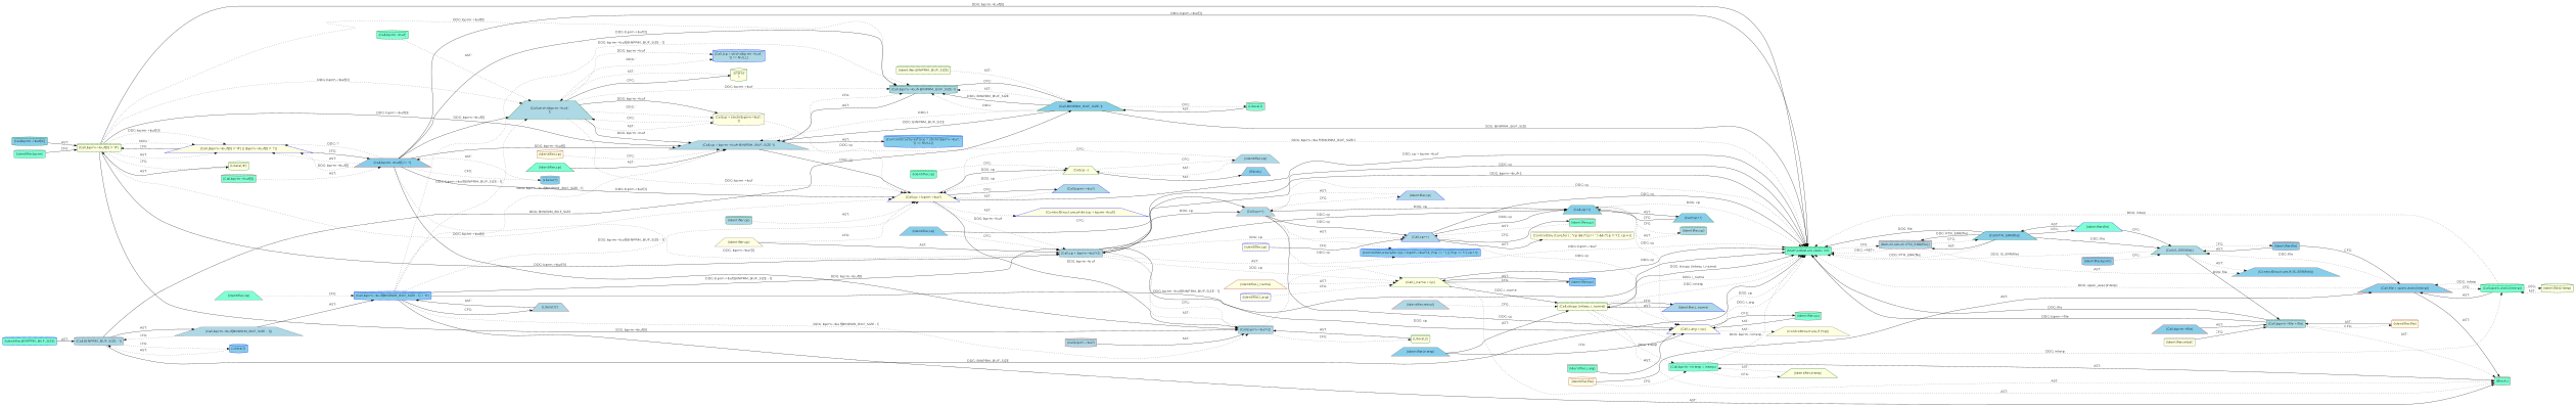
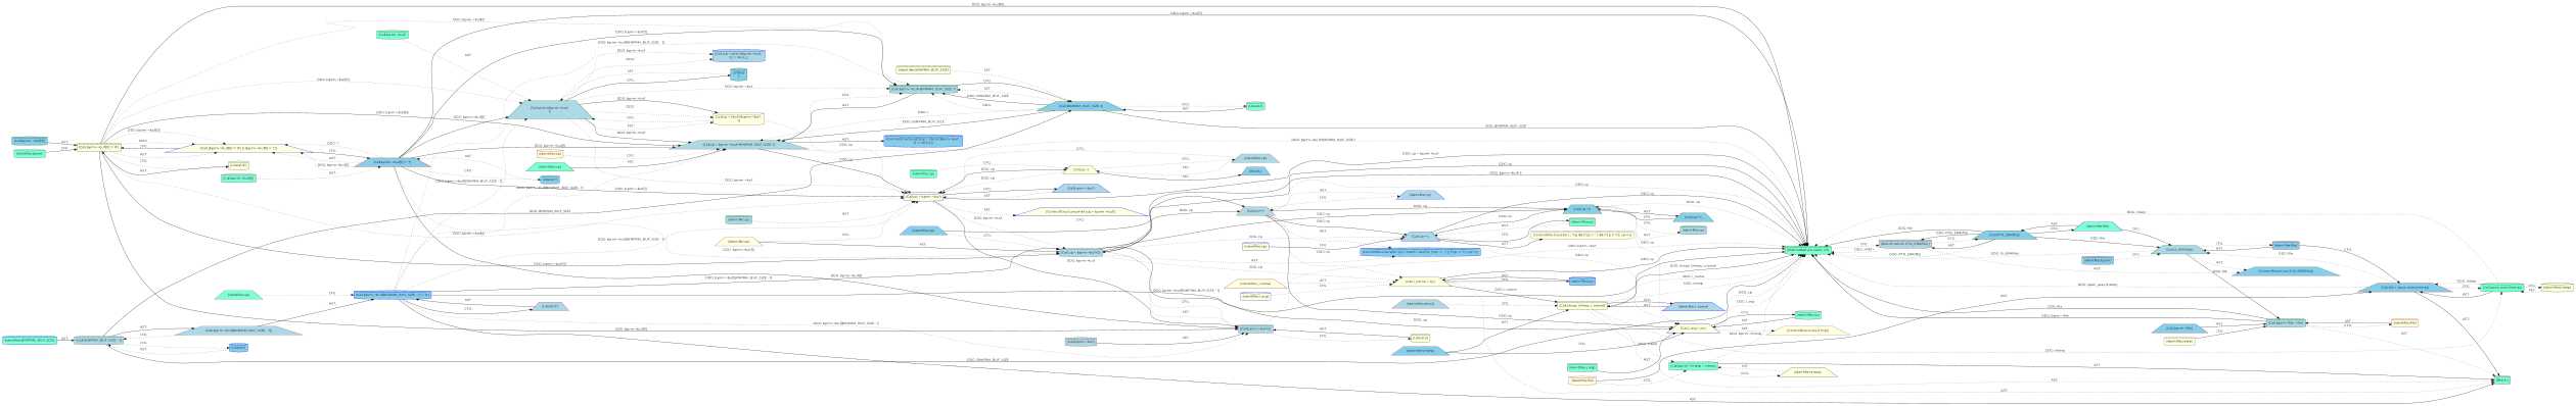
  digraph {
    fontname=Montserrat
    rankdir=LR
    node [color=darkgreen fillcolor=lightyellow fontname=Montserrat shape=cylinder style=filled]
    edge [fontname=Montserrat style=dotted]
    n1 [color=gray40 fillcolor=lightblue label="(Call,cp = bprm->buf+BINPRM_BUF_SIZE-1)" shape=trapezium]
-   n2 [color=blue label="(Call,cp > bprm->buf)" shape=trapezium]
+   n2 [color=blue label="(Call,cp > bprm->buf)"]
    n3 [fillcolor=lightblue label="(Call,bprm->buf+BINPRM_BUF_SIZE-1)"]
    n4 [color=blue fillcolor=skyblue label="(ControlStructure,if ((cp = strchr(bprm->buf, '\n')) == NULL))"]
    n5 [fillcolor=aquamarine label="(MethodReturn,static int)"]
    n6 [color=gray40 fillcolor=lightblue label="(Call,cp = bprm->buf+2)"]
    n7 [color=gray40 fillcolor=lightblue label="(Call,bprm->buf+2)"]
    n8 [label="(Call,cp--)" shape=trapezium]
    n9 [color=blue label="(ControlStructure,while (cp > bprm->buf))" shape=trapezium]
    n10 [color=blue fillcolor=lightblue label="(Call,bprm->buf)" shape=trapezium]
    n11 [fillcolor=skyblue label="(Call,BINPRM_BUF_SIZE-1)" shape=trapezium]
    n12 [color=brown fillcolor=lightblue label="(Return,return PTR_ERR(file);)"]
    n13 [label="(Call,bprm->buf[0] != '#')"]
    n14 [fillcolor=lightblue label="(Call,strchr(bprm->buf, '\n'))" shape=trapezium]
    n15 [label="(Literal,'#')"]
    n16 [color=blue label="(Call,(bprm->buf[0] != '#') || (bprm->buf[1] != '!'))" shape=trapezium]
    n17 [color=blue fillcolor=lightblue label="(Call,(cp = strchr(bprm->buf, '\n')) == NULL)"]
    n18 [color=gray40 label="(Call,cp = strchr(bprm->buf, '\n'))"]
-   n19 [label="(Literal,'\n')"]
+   n19 [fillcolor=skyblue label="(Literal,'\n')"]
    n20 [color=brown fillcolor=lightblue label="(Call,cp++)" shape=trapezium]
    n21 [label="(Call,i_name = cp)" shape=trapezium]
    n22 [color=blue fillcolor=lightblue label="(Call,cp++)" shape=trapezium]
    n23 [fillcolor=skyblue label="(Call,cp++)" shape=trapezium]
    n24 [color=blue label="(Call,i_arg = cp)" shape=trapezium]
    n25 [color=blue fillcolor=skyblue label="(ControlStructure,for (cp = bprm->buf+2; (*cp == ' ') || (*cp == '\t'); cp++))"]
    n26 [label="(Literal,2)"]
    n27 [color=brown fillcolor=skyblue label="(Call,bprm->buf[1] != '!')" shape=trapezium]
    n28 [color=blue fillcolor=skyblue label="(Call,bprm->buf[BINPRM_BUF_SIZE - 1] = '\0')"]
    n29 [color=brown fillcolor=lightblue label="(Literal,'\0')" shape=trapezium]
    n30 [color=brown fillcolor=aquamarine label="(Block,)"]
    n31 [color=gray40 fillcolor=skyblue label="(Literal,'!')"]
    n32 [color=brown fillcolor=aquamarine label="(Literal,1)"]
    n33 [color=gray40 fillcolor=lightblue label="(Call,BINPRM_BUF_SIZE - 1)"]
    n34 [color=blue fillcolor=skyblue label="(Literal,1)"]
    n35 [color=gray40 fillcolor=lightblue label="(Call,bprm->buf[BINPRM_BUF_SIZE - 1])" shape=trapezium]
    n36 [color=gray40 fillcolor=lightblue label="(Identifier,cp)" shape=trapezium]
    n37 [color=brown fillcolor=skyblue label="(Block,)" shape=trapezium]
    n38 [color=blue fillcolor=lightblue label="(Identifier,cp)" shape=trapezium]
    n39 [label="(Call,strcpy (interp, i_name))"]
    n40 [color=blue fillcolor=skyblue label="(Identifier,cp)"]
    n41 [color=gray40 label="(ControlStructure,for ( ; *cp && (*cp != ' ') && (*cp != '\t'); cp++))"]
    n42 [color=brown fillcolor=aquamarine label="(Identifier,cp)"]
    n43 [fillcolor=skyblue label="(Call,*cp++)" shape=trapezium]
    n44 [fillcolor=lightblue label="(Identifier,cp)"]
    n45 [color=brown fillcolor=aquamarine label="(Identifier,cp)"]
    n46 [color=gray40 label="(ControlStructure,if (*cp))" shape=trapezium]
    n47 [color=gray40 fillcolor=aquamarine label="(Call,bprm->interp = interp)"]
    n48 [fillcolor=aquamarine label="(Call,open_exec(interp))"]
    n49 [color=blue fillcolor=lightblue label="(Identifier,i_name)" shape=trapezium]
    n50 [label="(Identifier,interp)" shape=trapezium]
    n51 [color=brown fillcolor=skyblue label="(Call,file = open_exec(interp))" shape=trapezium]
    n52 [label="(Identifier,interp)"]
    n53 [fillcolor=lightblue label="(Call,IS_ERR(file))" shape=trapezium]
    n54 [fillcolor=lightblue label="(Call,bprm->file = file)"]
    n55 [color=gray40 fillcolor=skyblue label="(ControlStructure,if (IS_ERR(file)))" shape=trapezium]
    n56 [color=brown fillcolor=skyblue label="(Identifier,file)"]
    n57 [fillcolor=skyblue label="(Call,PTR_ERR(file))" shape=trapezium]
    n58 [color=blue fillcolor=aquamarine label="(Identifier,file)" shape=trapezium]
    n59 [color=brown label="(Identifier,file)"]
    n60 [color=brown fillcolor=aquamarine label="(Call,bprm->buf[1])"]
    n61 [fillcolor=skyblue label="(Call,bprm->buf[0])"]
    n62 [color=gray40 label="(Identifier,cp)" shape=trapezium]
    n63 [color=gray40 fillcolor=skyblue label="(Identifier,cp)" shape=trapezium]
    n64 [color=brown fillcolor=lightblue label="(Identifier,retval)" shape=trapezium]
    n65 [color=brown fillcolor=skyblue label="(Identifier,bprm)"]
    n66 [color=brown label="(Identifier,i_name)" shape=trapezium]
    n67 [color=blue label="(Identifier,i_arg)"]
    n68 [color=gray40 label="(Identifier,retval)"]
    n69 [color=brown label="(Identifier,file)"]
    n70 [color=brown label="(Identifier,cp)"]
    n71 [fillcolor=lightblue label="(Identifier,cp)"]
    n72 [color=gray40 fillcolor=aquamarine label="(Identifier,cp)" shape=trapezium]
    n73 [fillcolor=aquamarine label="(Identifier,cp)" shape=trapezium]
    n74 [label="(Identifier,BINPRM_BUF_SIZE)"]
    n75 [color=blue fillcolor=aquamarine label="(Identifier,BINPRM_BUF_SIZE)"]
    n76 [color=gray40 fillcolor=skyblue label="(Identifier,interp)" shape=trapezium]
    n77 [color=brown fillcolor=aquamarine label="(Identifier,i_arg)"]
    n78 [color=brown fillcolor=skyblue label="(Call,bprm->file)" shape=trapezium]
    n79 [color=blue label="(Identifier,cp)"]
    n80 [fillcolor=aquamarine label="(Call,bprm->buf)"]
    n81 [color=brown fillcolor=lightblue label="(Call,bprm->buf)"]
    n82 [fillcolor=aquamarine label="(Identifier,cp)"]
    n83 [color=gray40 fillcolor=aquamarine label="(Identifier,bprm)"]
    n1 -> n2 [label="DDG: cp" style=solid]
    n1 -> n3 [label="CFG: "]
    n1 -> n4 [label="AST: " style=solid]
    n1 -> n5 [label="DDG: bprm->buf+BINPRM_BUF_SIZE-1"]
    n2 -> n5 [label="DDG: cp > bprm->buf" style=solid]
    n2 -> n6 [label="DDG: bprm->buf"]
    n2 -> n7 [label="DDG: bprm->buf" style=solid]
    n2 -> n8 [label="DDG: cp" style=solid]
    n2 -> n9 [label="AST: "]
    n2 -> n10 [label="CFG: " style=solid]
    n3 -> n1 [label="AST: " style=solid]
    n3 -> n11 [label="CFG: " style=solid]
    n5 -> n12 [label="CFG: "]
    n6 -> n5 [label="DDG: bprm->buf+2" style=solid]
    n6 -> n5 [label="DDG: cp" style=solid]
    n6 -> n7 [label="CFG: "]
    n6 -> n20 [label="DDG: cp" style=solid]
    n6 -> n21 [label="DDG: cp"]
    n6 -> n22 [label="DDG: cp"]
    n6 -> n23 [label="DDG: cp" style=solid]
    n6 -> n24 [label="DDG: cp" style=solid]
    n6 -> n25 [label="AST: "]
    n7 -> n5 [label="DDG: bprm->buf"]
    n7 -> n6 [label="AST: "]
    n7 -> n26 [label="CFG: "]
    n8 -> n2 [label="DDG: cp"]
    n8 -> n36 [label="CFG: "]
    n8 -> n37 [label="AST: " style=solid]
    n10 -> n2 [label="AST: "]
    n11 -> n1 [label="DDG: BINPRM_BUF_SIZE" style=solid]
    n11 -> n1 [label="DDG: 1"]
    n11 -> n3 [label="AST: "]
    n11 -> n3 [label="DDG: BINPRM_BUF_SIZE" style=solid]
    n11 -> n3 [label="DDG: 1"]
    n11 -> n5 [label="DDG: BINPRM_BUF_SIZE" style=solid]
    n11 -> n32 [label="CFG: "]
    n12 -> n5 [label="DDG: <RET>"]
    n12 -> n55 [label="AST: "]
    n12 -> n57 [label="CFG: "]
    n13 -> n1 [label="DDG: bprm->buf[0]" style=solid]
    n13 -> n2 [label="DDG: bprm->buf[0]"]
    n13 -> n3 [label="DDG: bprm->buf[0]"]
    n13 -> n5 [label="DDG: bprm->buf[0]" style=solid]
    n13 -> n6 [label="DDG: bprm->buf[0]" style=solid]
    n13 -> n7 [label="DDG: bprm->buf[0]" style=solid]
    n13 -> n14 [label="DDG: bprm->buf[0]"]
    n13 -> n15 [label="CFG: "]
    n13 -> n16 [label="AST: "]
    n13 -> n16 [label="DDG: bprm->buf[0]"]
    n13 -> n16 [label="DDG: '"]
    n14 -> n1 [label="DDG: bprm->buf" style=solid]
    n14 -> n2 [label="DDG: bprm->buf"]
    n14 -> n3 [label="DDG: bprm->buf"]
    n14 -> n17 [label="DDG: bprm->buf"]
    n14 -> n17 [label="DDG: '\n'"]
    n14 -> n18 [label="AST: "]
    n14 -> n18 [label="DDG: bprm->buf" style=solid]
    n14 -> n18 [label="DDG: '\n'"]
    n14 -> n19 [label="CFG: " style=solid]
    n15 -> n13 [label="AST: " style=solid]
    n16 -> n13 [label="CFG: " style=solid]
    n16 -> n27 [label="CFG: " style=solid]
    n18 -> n2 [label="DDG: cp"]
    n18 -> n14 [label="CFG: "]
    n19 -> n14 [label="AST: "]
    n20 -> n5 [label="DDG: cp"]
    n20 -> n21 [label="DDG: cp"]
    n20 -> n22 [label="DDG: cp" style=solid]
    n20 -> n23 [label="DDG: cp" style=solid]
    n20 -> n24 [label="DDG: cp" style=solid]
    n20 -> n25 [label="AST: "]
    n20 -> n38 [label="CFG: "]
    n21 -> n5 [label="DDG: cp" style=solid]
    n21 -> n30 [label="AST: "]
    n21 -> n39 [label="DDG: i_name" style=solid]
    n21 -> n40 [label="CFG: " style=solid]
    n22 -> n5 [label="DDG: cp" style=solid]
    n22 -> n23 [label="DDG: cp" style=solid]
    n22 -> n24 [label="DDG: cp"]
    n22 -> n41 [label="AST: " style=solid]
    n22 -> n42 [label="CFG: " style=solid]
    n23 -> n5 [label="DDG: cp"]
    n23 -> n24 [label="DDG: cp"]
    n23 -> n43 [label="AST: " style=solid]
    n23 -> n44 [label="CFG: "]
    n24 -> n5 [label="DDG: i_arg"]
    n24 -> n5 [label="DDG: cp"]
    n24 -> n45 [label="CFG: " style=solid]
    n24 -> n46 [label="AST: "]
    n26 -> n7 [label="AST: " style=solid]
    n27 -> n1 [label="DDG: bprm->buf[1]" style=solid]
    n27 -> n2 [label="DDG: bprm->buf[1]" style=solid]
    n27 -> n3 [label="DDG: bprm->buf[1]" style=solid]
    n27 -> n5 [label="DDG: bprm->buf[1]" style=solid]
    n27 -> n6 [label="DDG: bprm->buf[1]"]
    n27 -> n7 [label="DDG: bprm->buf[1]" style=solid]
    n27 -> n14 [label="DDG: bprm->buf[1]" style=solid]
    n27 -> n16 [label="AST: "]
    n27 -> n16 [label="DDG: bprm->buf[1]"]
    n27 -> n16 [label="DDG: '!'"]
    n27 -> n31 [label="CFG: "]
    n28 -> n1 [label="DDG: bprm->buf[BINPRM_BUF_SIZE - 1]"]
    n28 -> n2 [label="DDG: bprm->buf[BINPRM_BUF_SIZE - 1]"]
    n28 -> n3 [label="DDG: bprm->buf[BINPRM_BUF_SIZE - 1]"]
    n28 -> n5 [label="DDG: bprm->buf[BINPRM_BUF_SIZE - 1]" style=solid]
    n28 -> n6 [label="DDG: bprm->buf[BINPRM_BUF_SIZE - 1]" style=solid]
    n28 -> n7 [label="DDG: bprm->buf[BINPRM_BUF_SIZE - 1]"]
    n28 -> n14 [label="DDG: bprm->buf[BINPRM_BUF_SIZE - 1]"]
    n28 -> n29 [label="CFG: " style=solid]
    n28 -> n30 [label="AST: " style=solid]
    n29 -> n28 [label="AST: " style=solid]
    n31 -> n27 [label="AST: "]
    n32 -> n11 [label="AST: " style=solid]
    n33 -> n5 [label="DDG: BINPRM_BUF_SIZE" style=solid]
    n33 -> n11 [label="DDG: BINPRM_BUF_SIZE" style=solid]
    n33 -> n34 [label="CFG: "]
    n33 -> n35 [label="AST: " style=solid]
    n34 -> n33 [label="AST: "]
    n35 -> n28 [label="AST: " style=solid]
    n35 -> n33 [label="CFG: "]
    n36 -> n2 [label="CFG: "]
    n36 -> n8 [label="AST: "]
    n38 -> n20 [label="AST: "]
    n39 -> n5 [label="DDG: i_name"]
    n39 -> n5 [label="DDG: interp"]
    n39 -> n5 [label="DDG: strcpy (interp, i_name)" style=solid]
    n39 -> n30 [label="AST: "]
    n39 -> n47 [label="DDG: interp"]
    n39 -> n48 [label="DDG: interp"]
    n39 -> n49 [label="CFG: " style=solid]
    n40 -> n21 [label="AST: " style=solid]
    n42 -> n22 [label="AST: "]
    n43 -> n23 [label="CFG: " style=solid]
    n44 -> n23 [label="AST: "]
    n45 -> n24 [label="AST: " style=solid]
    n47 -> n5 [label="DDG: bprm->interp"]
    n47 -> n30 [label="AST: " style=solid]
    n47 -> n50 [label="CFG: "]
    n48 -> n5 [label="DDG: interp"]
    n48 -> n51 [label="AST: " style=solid]
    n48 -> n51 [label="DDG: interp"]
    n48 -> n52 [label="CFG: "]
    n49 -> n39 [label="AST: " style=solid]
    n50 -> n47 [label="AST: "]
    n51 -> n5 [label="DDG: open_exec(interp)"]
    n51 -> n30 [label="AST: " style=solid]
    n51 -> n48 [label="CFG: "]
    n51 -> n53 [label="DDG: file"]
    n52 -> n48 [label="AST: "]
    n53 -> n5 [label="DDG: IS_ERR(file)"]
    n53 -> n54 [label="DDG: file" style=solid]
    n53 -> n55 [label="AST: "]
    n53 -> n56 [label="CFG: "]
    n54 -> n5 [label="DDG: file" style=solid]
    n54 -> n5 [label="DDG: bprm->file" style=solid]
    n54 -> n30 [label="AST: "]
    n54 -> n59 [label="CFG: "]
    n56 -> n51 [label="CFG: " style=solid]
    n56 -> n53 [label="AST: " style=solid]
    n57 -> n5 [label="DDG: file" style=solid]
    n57 -> n5 [label="DDG: PTR_ERR(file)"]
    n57 -> n12 [label="AST: " style=solid]
    n57 -> n12 [label="DDG: PTR_ERR(file)" style=solid]
    n57 -> n53 [label="DDG: file" style=solid]
    n57 -> n58 [label="CFG: " style=solid]
    n58 -> n53 [label="CFG: " style=solid]
    n58 -> n57 [label="AST: " style=solid]
    n59 -> n54 [label="AST: " style=solid]
    n60 -> n27 [label="AST: "]
    n61 -> n13 [label="AST: " style=solid]
    n62 -> n2 [label="CFG: "]
    n62 -> n6 [label="AST: " style=solid]
    n63 -> n6 [label="CFG: "]
    n63 -> n20 [label="CFG: " style=solid]
    n64 -> n39 [label="CFG: "]
    n65 -> n53 [label="CFG: "]
    n66 -> n21 [label="AST: "]
    n67 -> n21 [label="CFG: "]
    n68 -> n54 [label="CFG: " style=solid]
    n69 -> n47 [label="CFG: "]
    n69 -> n51 [label="AST: " style=solid]
    n70 -> n1 [label="CFG: "]
    n71 -> n2 [label="AST: "]
    n72 -> n28 [label="CFG: "]
    n73 -> n1 [label="AST: " style=solid]
    n74 -> n11 [label="AST: "]
    n75 -> n33 [label="AST: " style=solid]
    n76 -> n24 [label="CFG: " style=solid]
    n76 -> n39 [label="AST: " style=solid]
    n77 -> n24 [label="AST: " style=solid]
    n78 -> n54 [label="AST: " style=solid]
    n79 -> n22 [label="CFG: " style=solid]
    n80 -> n14 [label="AST: "]
    n81 -> n7 [label="AST: " style=solid]
    n82 -> n8 [label="CFG: "]
    n83 -> n13 [label="CFG: " style=solid]
  }
